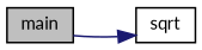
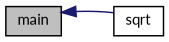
  digraph {
    rankdir=LR
    fontname=Lato
    node [color=black fontname=Lato fontsize=10 shape=record style=filled]
    n1 [fillcolor=grey75 fontcolor=black height=0.2 label=main width=0.4]
    n2 [fillcolor=white height=0.2 label=sqrt width=0.4]
-   n1 -> n2 [color=midnightblue fontname=Lato fontsize=10 labelfontname=Helvetica labelfontsize=10 style=solid]
+   n2 -> n1 [color=midnightblue fontname=Lato fontsize=10 labelfontname=Helvetica labelfontsize=10 style=solid]
  }
